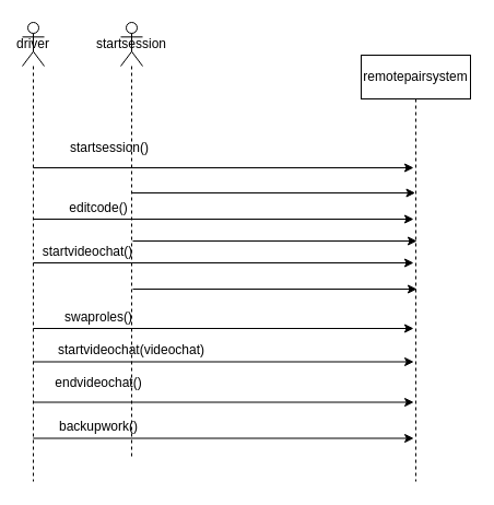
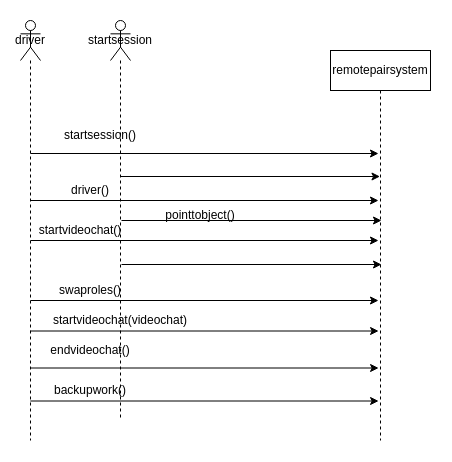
  <mxCell id="0" />
  <mxCell id="1" parent="0" />
  <mxCell id="2" value="driver" style="shape=umlLifeline;perimeter=lifelinePerimeter;whiteSpace=wrap;html=1;container=1;dropTarget=0;collapsible=0;recursiveResize=0;outlineConnect=0;portConstraint=eastwest;newEdgeStyle={&quot;edgeStyle&quot;:&quot;elbowEdgeStyle&quot;,&quot;elbow&quot;:&quot;vertical&quot;,&quot;curved&quot;:0,&quot;rounded&quot;:0};participant=umlActor;" vertex="1" parent="1"><mxGeometry x="20" y="20" width="20" height="420" as="geometry" /></mxCell>
  <mxCell id="3" value="startsession" style="shape=umlLifeline;perimeter=lifelinePerimeter;whiteSpace=wrap;html=1;container=1;dropTarget=0;collapsible=0;recursiveResize=0;outlineConnect=0;portConstraint=eastwest;newEdgeStyle={&quot;edgeStyle&quot;:&quot;elbowEdgeStyle&quot;,&quot;elbow&quot;:&quot;vertical&quot;,&quot;curved&quot;:0,&quot;rounded&quot;:0};participant=umlActor;" vertex="1" parent="1"><mxGeometry x="110" y="20" width="20" height="400" as="geometry" /></mxCell>
  <mxCell id="4" value="remotepairsystem" style="shape=umlLifeline;perimeter=lifelinePerimeter;whiteSpace=wrap;html=1;container=1;dropTarget=0;collapsible=0;recursiveResize=0;outlineConnect=0;portConstraint=eastwest;newEdgeStyle={&quot;edgeStyle&quot;:&quot;elbowEdgeStyle&quot;,&quot;elbow&quot;:&quot;vertical&quot;,&quot;curved&quot;:0,&quot;rounded&quot;:0};" vertex="1" parent="1"><mxGeometry x="330" y="50" width="100" height="390" as="geometry" /></mxCell>
  <mxCell id="5" value="" style="endArrow=classic;html=1;rounded=0;" edge="1" parent="1"><mxGeometry width="50" height="50" relative="1" as="geometry"><mxPoint x="119.63" y="176" as="sourcePoint" /><mxPoint x="379.5" y="176" as="targetPoint" /></mxGeometry></mxCell>
  <mxCell id="6" value="" style="endArrow=classic;html=1;rounded=0;" edge="1" parent="1"><mxGeometry width="50" height="50" relative="1" as="geometry"><mxPoint x="121" y="220" as="sourcePoint" /><mxPoint x="381" y="220" as="targetPoint" /></mxGeometry></mxCell>
  <mxCell id="7" value="" style="endArrow=classic;html=1;rounded=0;" edge="1" parent="1"><mxGeometry width="50" height="50" relative="1" as="geometry"><mxPoint x="121" y="264" as="sourcePoint" /><mxPoint x="381" y="264" as="targetPoint" /></mxGeometry></mxCell>
  <mxCell id="8" value="" style="endArrow=classic;html=1;rounded=0;entryX=0.481;entryY=0.265;entryDx=0;entryDy=0;entryPerimeter=0;" edge="1" parent="1"><mxGeometry width="50" height="50" relative="1" as="geometry"><mxPoint x="29.81" y="330.5" as="sourcePoint" /><mxPoint x="378.1" y="330.5" as="targetPoint" /></mxGeometry></mxCell>
  <mxCell id="9" value="" style="endArrow=classic;html=1;rounded=0;entryX=0.481;entryY=0.265;entryDx=0;entryDy=0;entryPerimeter=0;" edge="1" parent="1"><mxGeometry width="50" height="50" relative="1" as="geometry"><mxPoint x="30" y="300" as="sourcePoint" /><mxPoint x="378" y="300" as="targetPoint" /></mxGeometry></mxCell>
  <mxCell id="10" value="" style="endArrow=classic;html=1;rounded=0;entryX=0.481;entryY=0.265;entryDx=0;entryDy=0;entryPerimeter=0;" edge="1" parent="1"><mxGeometry width="50" height="50" relative="1" as="geometry"><mxPoint x="30" y="240" as="sourcePoint" /><mxPoint x="378" y="240" as="targetPoint" /></mxGeometry></mxCell>
  <mxCell id="11" value="" style="endArrow=classic;html=1;rounded=0;entryX=0.481;entryY=0.265;entryDx=0;entryDy=0;entryPerimeter=0;" edge="1" parent="1"><mxGeometry width="50" height="50" relative="1" as="geometry"><mxPoint x="30" y="153" as="sourcePoint" /><mxPoint x="378" y="153" as="targetPoint" /></mxGeometry></mxCell>
  <mxCell id="12" value="" style="endArrow=classic;html=1;rounded=0;entryX=0.481;entryY=0.265;entryDx=0;entryDy=0;entryPerimeter=0;" edge="1" parent="1"><mxGeometry width="50" height="50" relative="1" as="geometry"><mxPoint x="30" y="200" as="sourcePoint" /><mxPoint x="378" y="200" as="targetPoint" /></mxGeometry></mxCell>
  <mxCell id="13" value="" style="endArrow=classic;html=1;rounded=0;entryX=0.481;entryY=0.265;entryDx=0;entryDy=0;entryPerimeter=0;" edge="1" parent="1"><mxGeometry width="50" height="50" relative="1" as="geometry"><mxPoint x="29.81" y="367.5" as="sourcePoint" /><mxPoint x="378.1" y="367.5" as="targetPoint" /></mxGeometry></mxCell>
  <mxCell id="14" value="" style="endArrow=classic;html=1;rounded=0;entryX=0.481;entryY=0.265;entryDx=0;entryDy=0;entryPerimeter=0;" edge="1" parent="1"><mxGeometry width="50" height="50" relative="1" as="geometry"><mxPoint x="29.81" y="400.5" as="sourcePoint" /><mxPoint x="378.1" y="400.5" as="targetPoint" /></mxGeometry></mxCell>
  <mxCell id="15" value="startsession()" style="text;html=1;strokeColor=none;fillColor=none;align=center;verticalAlign=middle;whiteSpace=wrap;rounded=0;" vertex="1" parent="1"><mxGeometry x="70" y="120" width="60" height="30" as="geometry" /></mxCell>
- <mxCell id="16" value="editcode()" style="text;html=1;strokeColor=none;fillColor=none;align=center;verticalAlign=middle;whiteSpace=wrap;rounded=0;" vertex="1" parent="1"><mxGeometry x="60" y="180" width="60" height="20" as="geometry" /></mxCell>
+ <mxCell id="16" value="driver()" style="text;html=1;strokeColor=none;fillColor=none;align=center;verticalAlign=middle;whiteSpace=wrap;rounded=0;" vertex="1" parent="1"><mxGeometry x="60" y="180" width="60" height="20" as="geometry" /></mxCell>
+ <mxCell id="17" value="pointtobject()" style="text;html=1;strokeColor=none;fillColor=none;align=center;verticalAlign=middle;whiteSpace=wrap;rounded=0;" vertex="1" parent="1"><mxGeometry x="170" y="200" width="60" height="30" as="geometry" /></mxCell>
  <mxCell id="18" value="startvideochat()" style="text;html=1;strokeColor=none;fillColor=none;align=center;verticalAlign=middle;whiteSpace=wrap;rounded=0;" vertex="1" parent="1"><mxGeometry x="50" y="220" width="60" height="20" as="geometry" /></mxCell>
  <mxCell id="19" value="swaproles()" style="text;html=1;strokeColor=none;fillColor=none;align=center;verticalAlign=middle;whiteSpace=wrap;rounded=0;" vertex="1" parent="1"><mxGeometry x="60" y="280" width="60" height="20" as="geometry" /></mxCell>
  <mxCell id="20" value="startvideochat(videochat)" style="text;html=1;strokeColor=none;fillColor=none;align=center;verticalAlign=middle;whiteSpace=wrap;rounded=0;" vertex="1" parent="1"><mxGeometry x="90" y="310" width="60" height="20" as="geometry" /></mxCell>
  <mxCell id="21" value="endvideochat()" style="text;html=1;strokeColor=none;fillColor=none;align=center;verticalAlign=middle;whiteSpace=wrap;rounded=0;" vertex="1" parent="1"><mxGeometry x="60" y="340" width="60" height="20" as="geometry" /></mxCell>
  <mxCell id="22" value="backupwork()" style="text;html=1;strokeColor=none;fillColor=none;align=center;verticalAlign=middle;whiteSpace=wrap;rounded=0;" vertex="1" parent="1"><mxGeometry x="60" y="380" width="60" height="20" as="geometry" /></mxCell>
